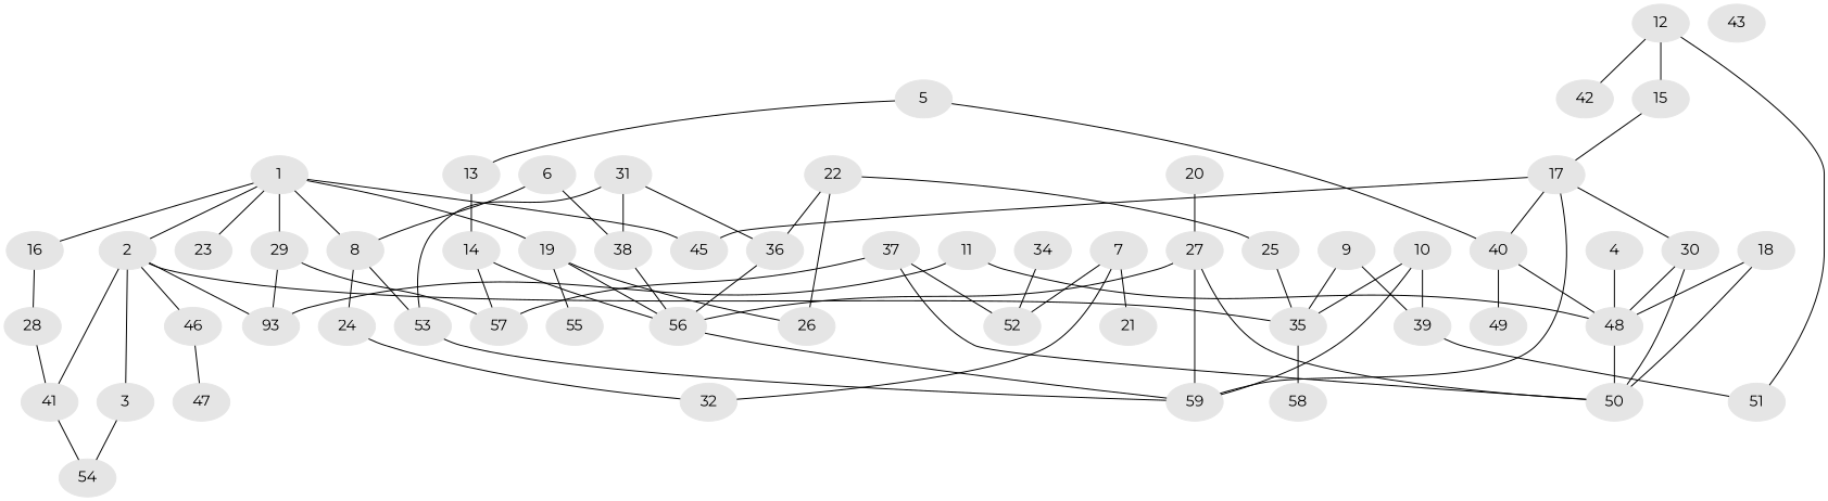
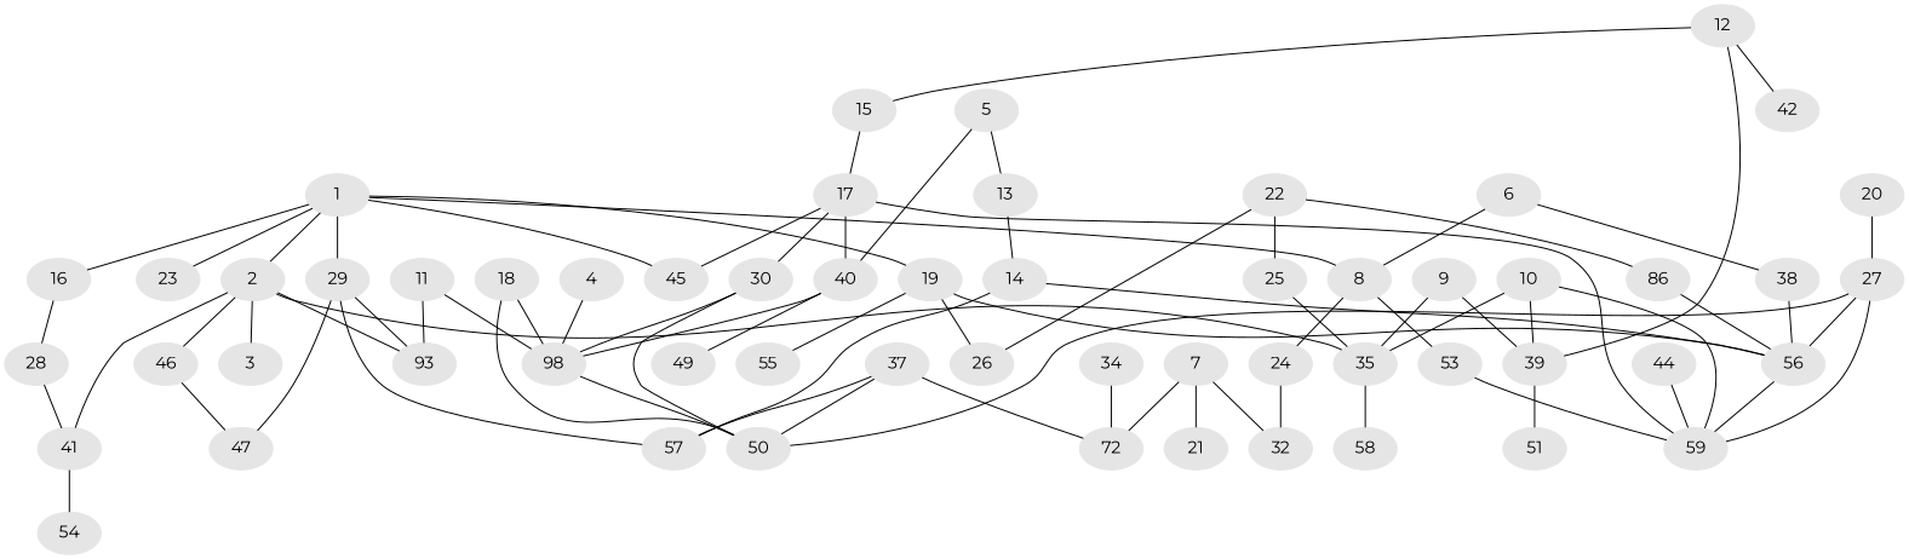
  graph {
    fontname=Montserrat
    node [color=gray90 fontname=Montserrat style=filled]
    edge [fontname=Montserrat]
    1
    2
    8
    16
    19
    23
    29
    45
    3
    n10 [label=93]
    35
    41
    46
    24
    53
    28
    56
    26
    55
    57
    47
    54
    58
    4
-   48
+   48 [label=98]
    50
    5
    13
    40
    14
    49
    6
    38
    7
    21
    32
-   52
+   52 [label=72]
    59
    9
    39
    51
    10
    11
    12
    15
    42
    17
    30
    18
    20
    27
    22
    25
-   36
-   31
+   36 [label=86]
    34
    37
-   43
+   44
    1 -- 2
    1 -- 8
    1 -- 16
    1 -- 19
    1 -- 23
    1 -- 29
    1 -- 45
    2 -- 3
    2 -- n10
    2 -- 35
    2 -- 41
    2 -- 46
    8 -- 24
    8 -- 53
    16 -- 28
    19 -- 56
    19 -- 26
    19 -- 55
    29 -- n10
    29 -- 57
-   3 -- 54
+   29 -- 47
    35 -- 58
    41 -- 54
    46 -- 47
    24 -- 32
    53 -- 59
    28 -- 41
    56 -- 59
    4 -- 48
    48 -- 50
    5 -- 13
    5 -- 40
    13 -- 14
    40 -- 48
    40 -- 49
    14 -- 56
    14 -- 57
    6 -- 8
    6 -- 38
    38 -- 56
    7 -- 21
    7 -- 32
    7 -- 52
    9 -- 35
    9 -- 39
    39 -- 51
    10 -- 35
    10 -- 59
    10 -- 39
    11 -- n10
    11 -- 48
-   12 -- 51
+   12 -- 39
    12 -- 15
    12 -- 42
    15 -- 17
    17 -- 45
    17 -- 40
    17 -- 59
    17 -- 30
    30 -- 48
    30 -- 50
    18 -- 48
    18 -- 50
    20 -- 27
    27 -- 56
    27 -- 50
    27 -- 59
    22 -- 26
    22 -- 25
    22 -- 36
    25 -- 35
    36 -- 56
-   31 -- 53
-   31 -- 38
-   31 -- 36
    34 -- 52
    37 -- 57
    37 -- 50
    37 -- 52
+   44 -- 59
  }
